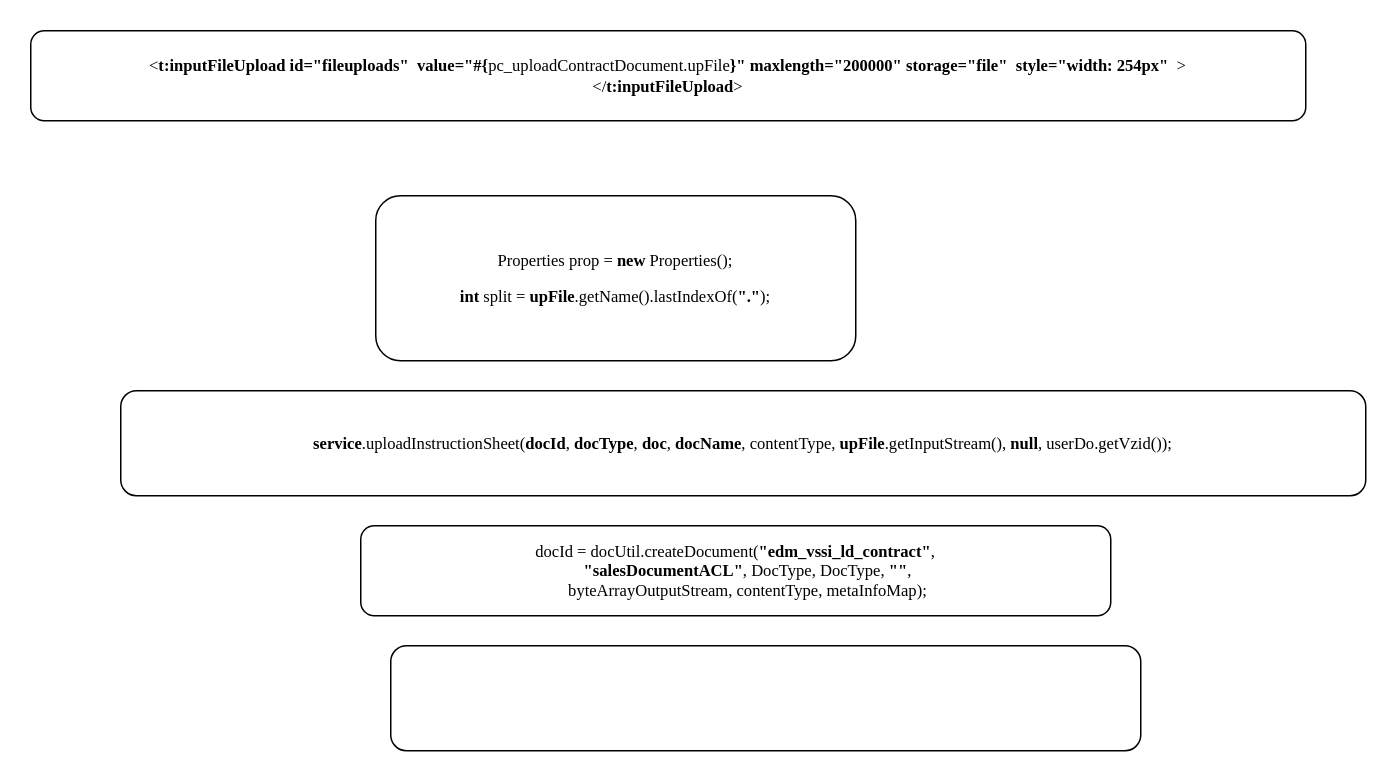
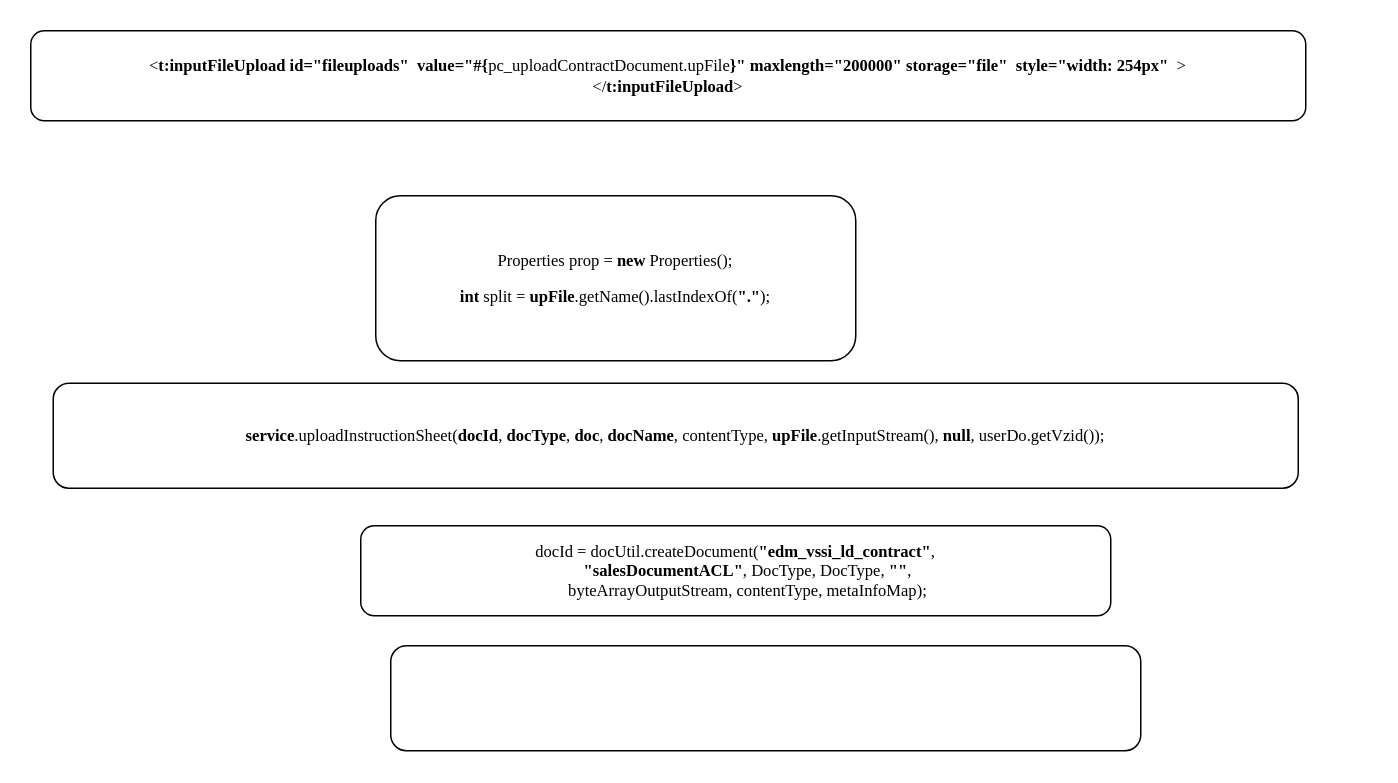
  <mxCell id="0" />
  <mxCell id="1" parent="0" />
  <mxCell id="2" value="&lt;pre style=&quot;font-family: &amp;#34;consolas&amp;#34; ; font-size: 8.3pt&quot;&gt;Properties prop = &lt;span style=&quot;font-weight: bold&quot;&gt;new &lt;/span&gt;Properties();&lt;/pre&gt;&lt;pre style=&quot;font-family: &amp;#34;consolas&amp;#34; ; font-size: 8.3pt&quot;&gt;&lt;pre style=&quot;font-family: &amp;#34;consolas&amp;#34; ; font-size: 8.3pt&quot;&gt;&lt;span style=&quot;font-weight: bold&quot;&gt;int &lt;/span&gt;split = &lt;span style=&quot;font-weight: bold&quot;&gt;upFile&lt;/span&gt;.getName().lastIndexOf(&lt;span style=&quot;font-weight: bold&quot;&gt;&quot;.&quot;&lt;/span&gt;);&lt;/pre&gt;&lt;/pre&gt;" style="rounded=1;whiteSpace=wrap;html=1;" vertex="1" parent="1"><mxGeometry x="250" y="130" width="320" height="110" as="geometry" /></mxCell>
  <mxCell id="3" value="&lt;pre style=&quot;font-family: &amp;#34;consolas&amp;#34; ; font-size: 8.3pt&quot;&gt;&lt;span&gt;&amp;lt;&lt;/span&gt;&lt;span style=&quot;font-weight: bold&quot;&gt;t&lt;/span&gt;&lt;span style=&quot;font-weight: bold&quot;&gt;:inputFileUpload &lt;/span&gt;&lt;span style=&quot;font-weight: bold&quot;&gt;id&lt;/span&gt;&lt;span style=&quot;font-weight: bold&quot;&gt;=&quot;fileuploads&quot;  &lt;/span&gt;&lt;span style=&quot;font-weight: bold&quot;&gt;value&lt;/span&gt;&lt;span style=&quot;font-weight: bold&quot;&gt;=&quot;&lt;/span&gt;&lt;span style=&quot;font-weight: bold&quot;&gt;#{&lt;/span&gt;&lt;span&gt;pc_uploadContractDocument.upFile&lt;/span&gt;&lt;span style=&quot;font-weight: bold&quot;&gt;}&lt;/span&gt;&lt;span style=&quot;font-weight: bold&quot;&gt;&quot; &lt;/span&gt;&lt;span style=&quot;font-weight: bold&quot;&gt;maxlength&lt;/span&gt;&lt;span style=&quot;font-weight: bold&quot;&gt;=&quot;200000&quot; &lt;/span&gt;&lt;span style=&quot;font-weight: bold&quot;&gt;storage&lt;/span&gt;&lt;span style=&quot;font-weight: bold&quot;&gt;=&quot;file&quot;  &lt;/span&gt;&lt;span style=&quot;font-weight: bold&quot;&gt;style&lt;/span&gt;&lt;span style=&quot;font-weight: bold&quot;&gt;=&quot;width: 254px&quot;  &lt;/span&gt;&lt;span&gt;&amp;gt;&lt;/span&gt;&lt;br&gt;&lt;span&gt;&amp;lt;/&lt;/span&gt;&lt;span style=&quot;font-weight: bold&quot;&gt;t&lt;/span&gt;&lt;span style=&quot;font-weight: bold&quot;&gt;:inputFileUpload&lt;/span&gt;&lt;span&gt;&amp;gt;&lt;/span&gt;&lt;/pre&gt;" style="rounded=1;whiteSpace=wrap;html=1;" vertex="1" parent="1"><mxGeometry x="20" width="850" height="60" as="geometry" y="20" /></mxCell>
- <mxCell id="4" value="&lt;pre style=&quot;font-family: &amp;#34;consolas&amp;#34; ; font-size: 8.3pt&quot;&gt;&lt;span style=&quot;font-weight: bold&quot;&gt;service&lt;/span&gt;.uploadInstructionSheet(&lt;span style=&quot;font-weight: bold&quot;&gt;docId&lt;/span&gt;, &lt;span style=&quot;font-weight: bold&quot;&gt;docType&lt;/span&gt;, &lt;span style=&quot;font-weight: bold&quot;&gt;doc&lt;/span&gt;, &lt;span style=&quot;font-weight: bold&quot;&gt;docName&lt;/span&gt;, contentType, &lt;span style=&quot;font-weight: bold&quot;&gt;upFile&lt;/span&gt;.getInputStream(), &lt;span style=&quot;font-weight: bold&quot;&gt;null&lt;/span&gt;, userDo.getVzid());&lt;/pre&gt;" style="rounded=1;whiteSpace=wrap;html=1;" vertex="1" parent="1"><mxGeometry x="80" y="260" width="830" height="70" as="geometry" /></mxCell>
+ <mxCell id="4" value="&lt;pre style=&quot;font-family: &amp;#34;consolas&amp;#34; ; font-size: 8.3pt&quot;&gt;&lt;span style=&quot;font-weight: bold&quot;&gt;service&lt;/span&gt;.uploadInstructionSheet(&lt;span style=&quot;font-weight: bold&quot;&gt;docId&lt;/span&gt;, &lt;span style=&quot;font-weight: bold&quot;&gt;docType&lt;/span&gt;, &lt;span style=&quot;font-weight: bold&quot;&gt;doc&lt;/span&gt;, &lt;span style=&quot;font-weight: bold&quot;&gt;docName&lt;/span&gt;, contentType, &lt;span style=&quot;font-weight: bold&quot;&gt;upFile&lt;/span&gt;.getInputStream(), &lt;span style=&quot;font-weight: bold&quot;&gt;null&lt;/span&gt;, userDo.getVzid());&lt;/pre&gt;" style="rounded=1;whiteSpace=wrap;html=1;" vertex="1" parent="1"><mxGeometry x="35" y="255" width="830" height="70" as="geometry" /></mxCell>
  <mxCell id="5" value="&lt;pre style=&quot;font-family: &amp;#34;consolas&amp;#34; ; font-size: 8.3pt&quot;&gt;docId = docUtil.createDocument(&lt;span style=&quot;font-weight: bold&quot;&gt;&quot;edm_vssi_ld_contract&quot;&lt;/span&gt;,&lt;br&gt;      &lt;span style=&quot;font-weight: bold&quot;&gt;&quot;salesDocumentACL&quot;&lt;/span&gt;, DocType, DocType, &lt;span style=&quot;font-weight: bold&quot;&gt;&quot;&quot;&lt;/span&gt;,&lt;br&gt;      byteArrayOutputStream, contentType, metaInfoMap);&lt;/pre&gt;" style="rounded=1;whiteSpace=wrap;html=1;" vertex="1" parent="1"><mxGeometry x="240" y="350" width="500" height="60" as="geometry" /></mxCell>
  <mxCell id="6" value="" style="rounded=1;whiteSpace=wrap;html=1;" vertex="1" parent="1"><mxGeometry x="260" y="430" width="500" height="70" as="geometry" /></mxCell>
